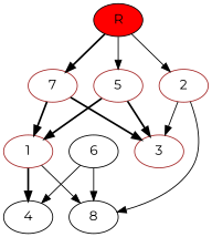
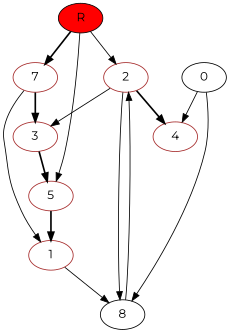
  digraph {
    fontname=Montserrat
    node [color=brown fontname=Montserrat]
    edge [fontname=Montserrat style=solid]
-   4 [color=black]
+   4
    1
    8 [color=black]
    2
    3
    5
-   6 [color=black]
+   6 [color=black label=0]
    7
    R [color=black fillcolor="#ff0000" style=filled]
-   1 -> 4 [style=bold]
+   2 -> 4 [style=bold]
    1 -> 8
+   8 -> 2
    2 -> 8
    2 -> 3
    5 -> 1 [style=bold]
-   5 -> 3 [style=bold]
+   3 -> 5 [style=bold]
    6 -> 4
    6 -> 8
-   7 -> 1 [style=bold]
+   7 -> 1
    7 -> 3 [style=bold]
    R -> 2
    R -> 5
    R -> 7 [style=bold]
  }
